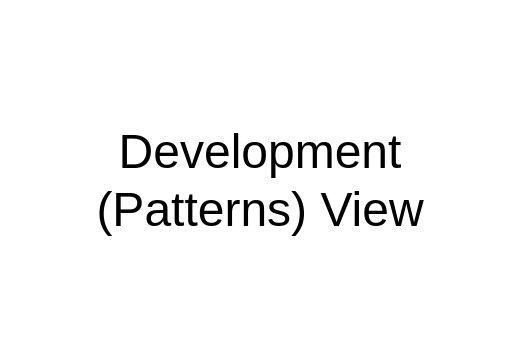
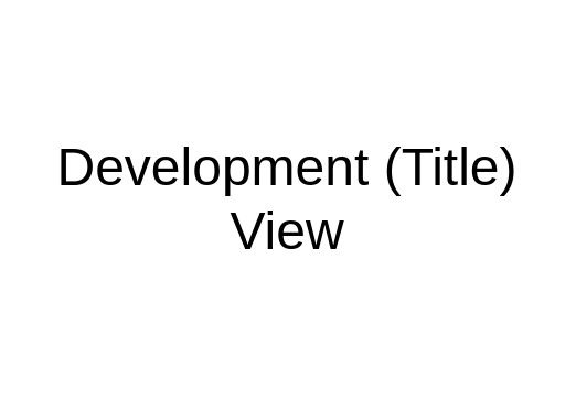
  <mxCell id="0" />
  <mxCell id="1" value="Title" style="" parent="0" />
- <mxCell id="2" value="Development (Patterns) View" style="text;html=1;strokeColor=none;fillColor=none;align=center;verticalAlign=middle;whiteSpace=wrap;rounded=0;fontSize=48;opacity=30;" vertex="1" parent="1"><mxGeometry x="20" y="20" width="480" height="320" as="geometry" /></mxCell>
+ <mxCell id="2" value="Development (Title) View" style="text;html=1;strokeColor=none;fillColor=none;align=center;verticalAlign=middle;whiteSpace=wrap;rounded=0;fontSize=48;opacity=30;" vertex="1" parent="1"><mxGeometry x="20" y="20" width="480" height="320" as="geometry" /></mxCell>
  <mxCell id="3" value="About" style="" parent="0" />
